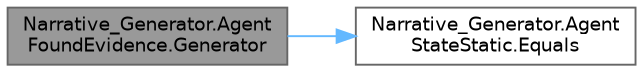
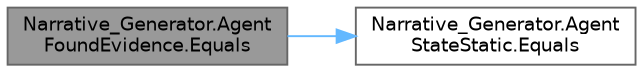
  digraph {
    rankdir=LR
    node [fontname=Helvetica fontsize=10 shape=box style=filled]
-   n1 [color=gray40 fillcolor=grey60 fontcolor=black height=0.2 label="Narrative_Generator.Agent\lFoundEvidence.Generator" width=0.4]
+   n1 [color=gray40 fillcolor=grey60 fontcolor=black height=0.2 label="Narrative_Generator.Agent\lFoundEvidence.Equals" width=0.4]
    n2 [color=grey40 fillcolor=white height=0.2 label="Narrative_Generator.Agent\lStateStatic.Equals" width=0.4]
    n1 -> n2 [color=steelblue1 fontname=Helvetica fontsize=10 labelfontname=Helvetica labelfontsize=10 style=solid]
  }
